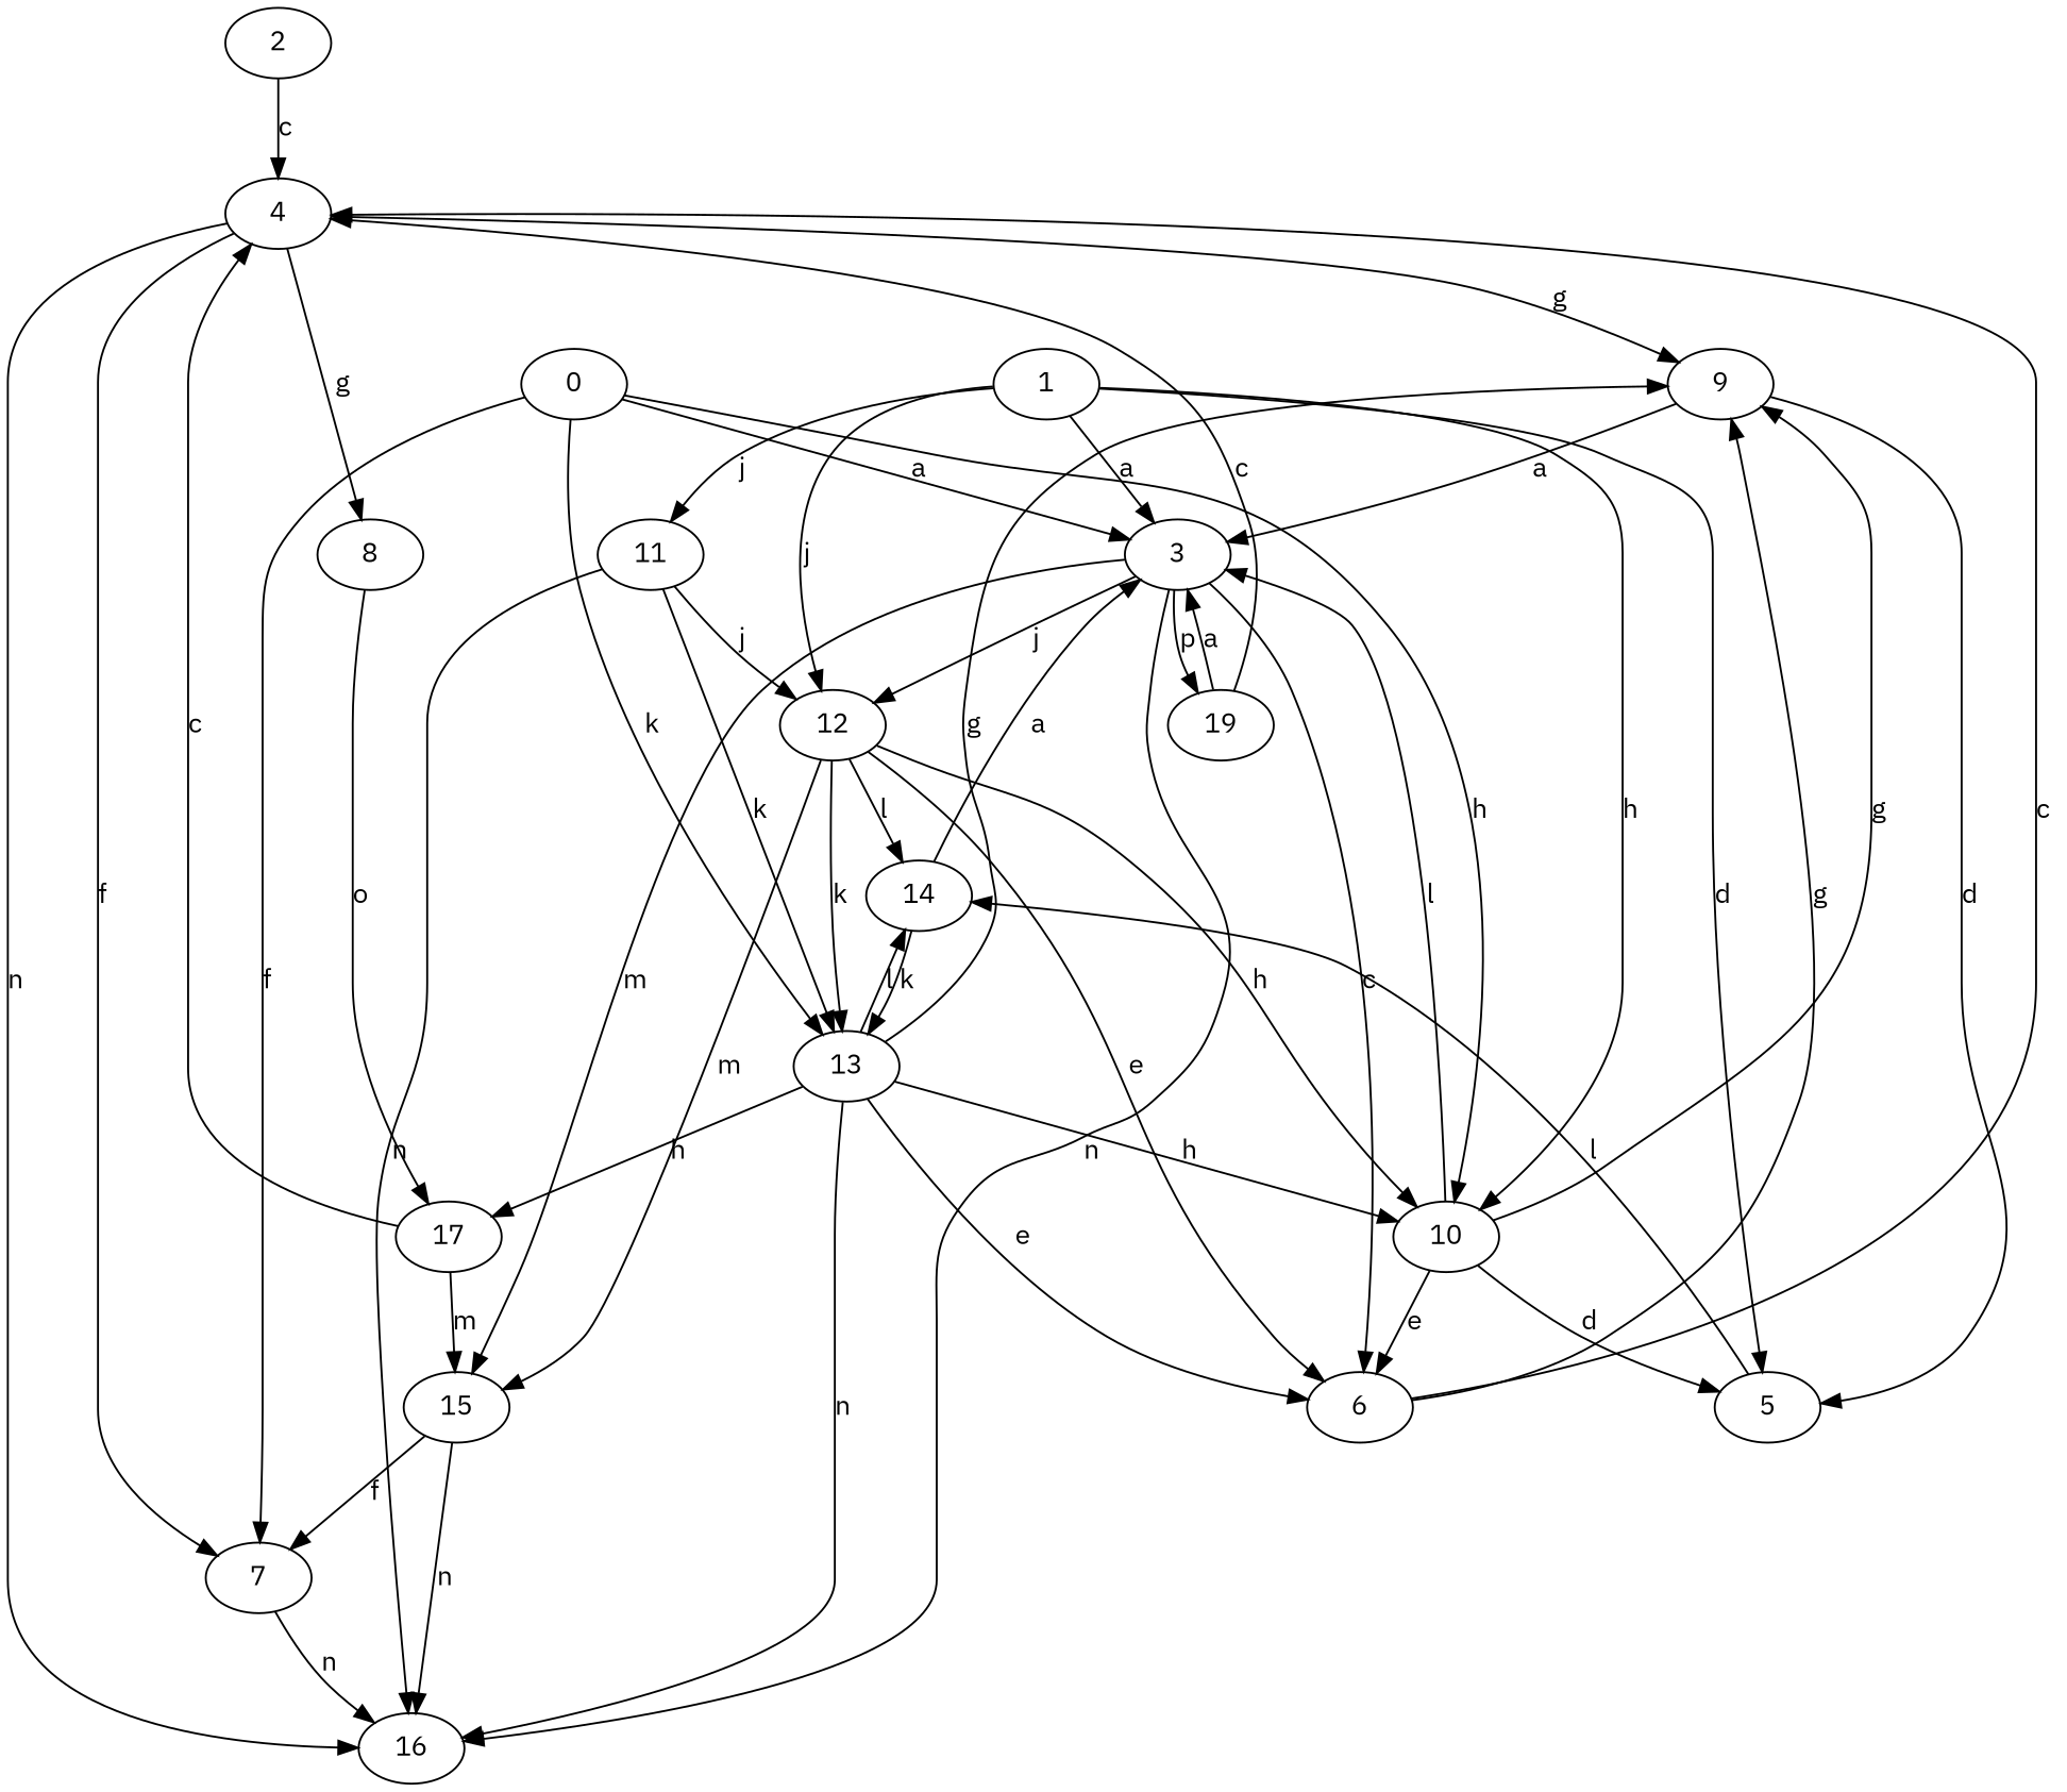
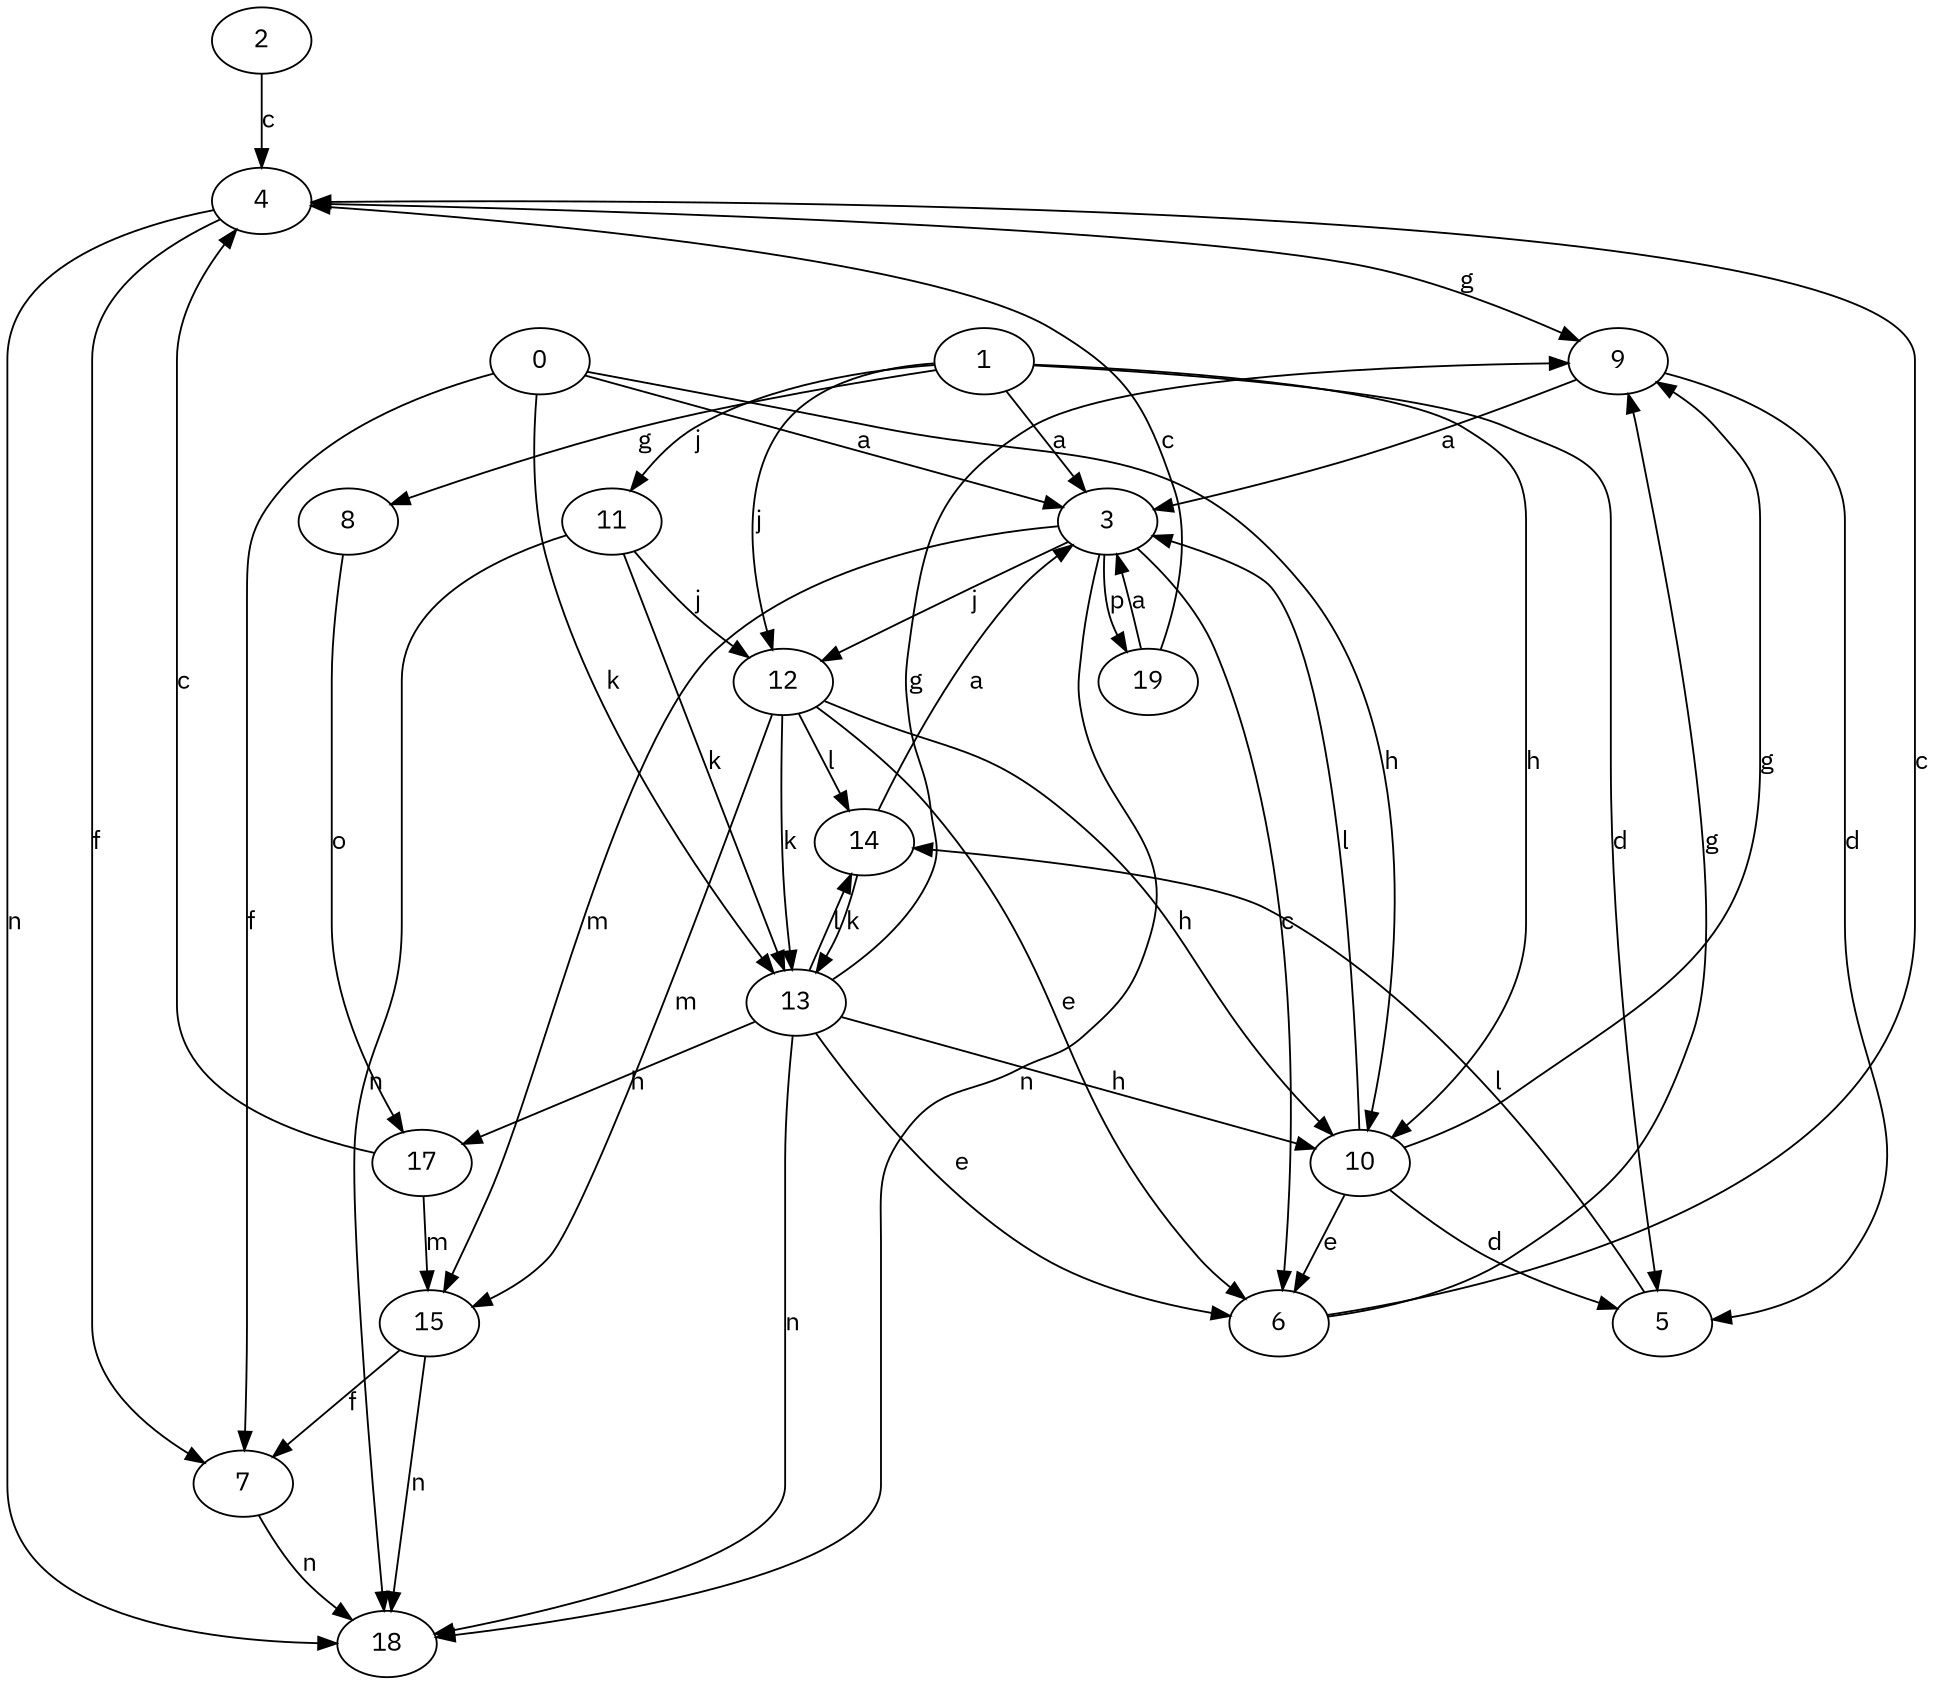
  strict digraph {
    fontname="IBM Plex Sans"
    node [fontname="IBM Plex Sans"]
    edge [fontname="IBM Plex Sans"]
    2
    4
-   16
+   16 [label=18]
    7
    8
    9
    3
    6
    12
    15
    19
    14
    10
    13
    17
    5
    0
    1
    11
    2 -> 4 [label=c]
    4 -> 16 [label=n]
    4 -> 7 [label=f]
-   4 -> 8 [label=g]
+   1 -> 8 [label=g]
    4 -> 9 [label=g]
    7 -> 16 [label=n]
    8 -> 17 [label=o]
    9 -> 3 [label=a]
    9 -> 5 [label=d]
    3 -> 16 [label=n]
    3 -> 6 [label=c]
    3 -> 12 [label=j]
    3 -> 15 [label=m]
    3 -> 19 [label=p]
    6 -> 4 [label=c]
    6 -> 9 [label=g]
    12 -> 6 [label=e]
    12 -> 15 [label=m]
    12 -> 14 [label=l]
    12 -> 10 [label=h]
    12 -> 13 [label=k]
    15 -> 16 [label=n]
    15 -> 7 [label=f]
    19 -> 4 [label=c]
    19 -> 3 [label=a]
    14 -> 3 [label=a]
    14 -> 13 [label=k]
    10 -> 9 [label=g]
    10 -> 3 [label=l]
    10 -> 6 [label=e]
    10 -> 5 [label=d]
    13 -> 16 [label=n]
    13 -> 9 [label=g]
    13 -> 6 [label=e]
    13 -> 14 [label=l]
    13 -> 10 [label=h]
    13 -> 17 [label=h]
    17 -> 4 [label=c]
    17 -> 15 [label=m]
    5 -> 14 [label=l]
    0 -> 7 [label=f]
    0 -> 3 [label=a]
    0 -> 10 [label=h]
    0 -> 13 [label=k]
    1 -> 3 [label=a]
    1 -> 12 [label=j]
    1 -> 10 [label=h]
    1 -> 5 [label=d]
    1 -> 11 [label=j]
    11 -> 16 [label=n]
    11 -> 12 [label=j]
    11 -> 13 [label=k]
  }
